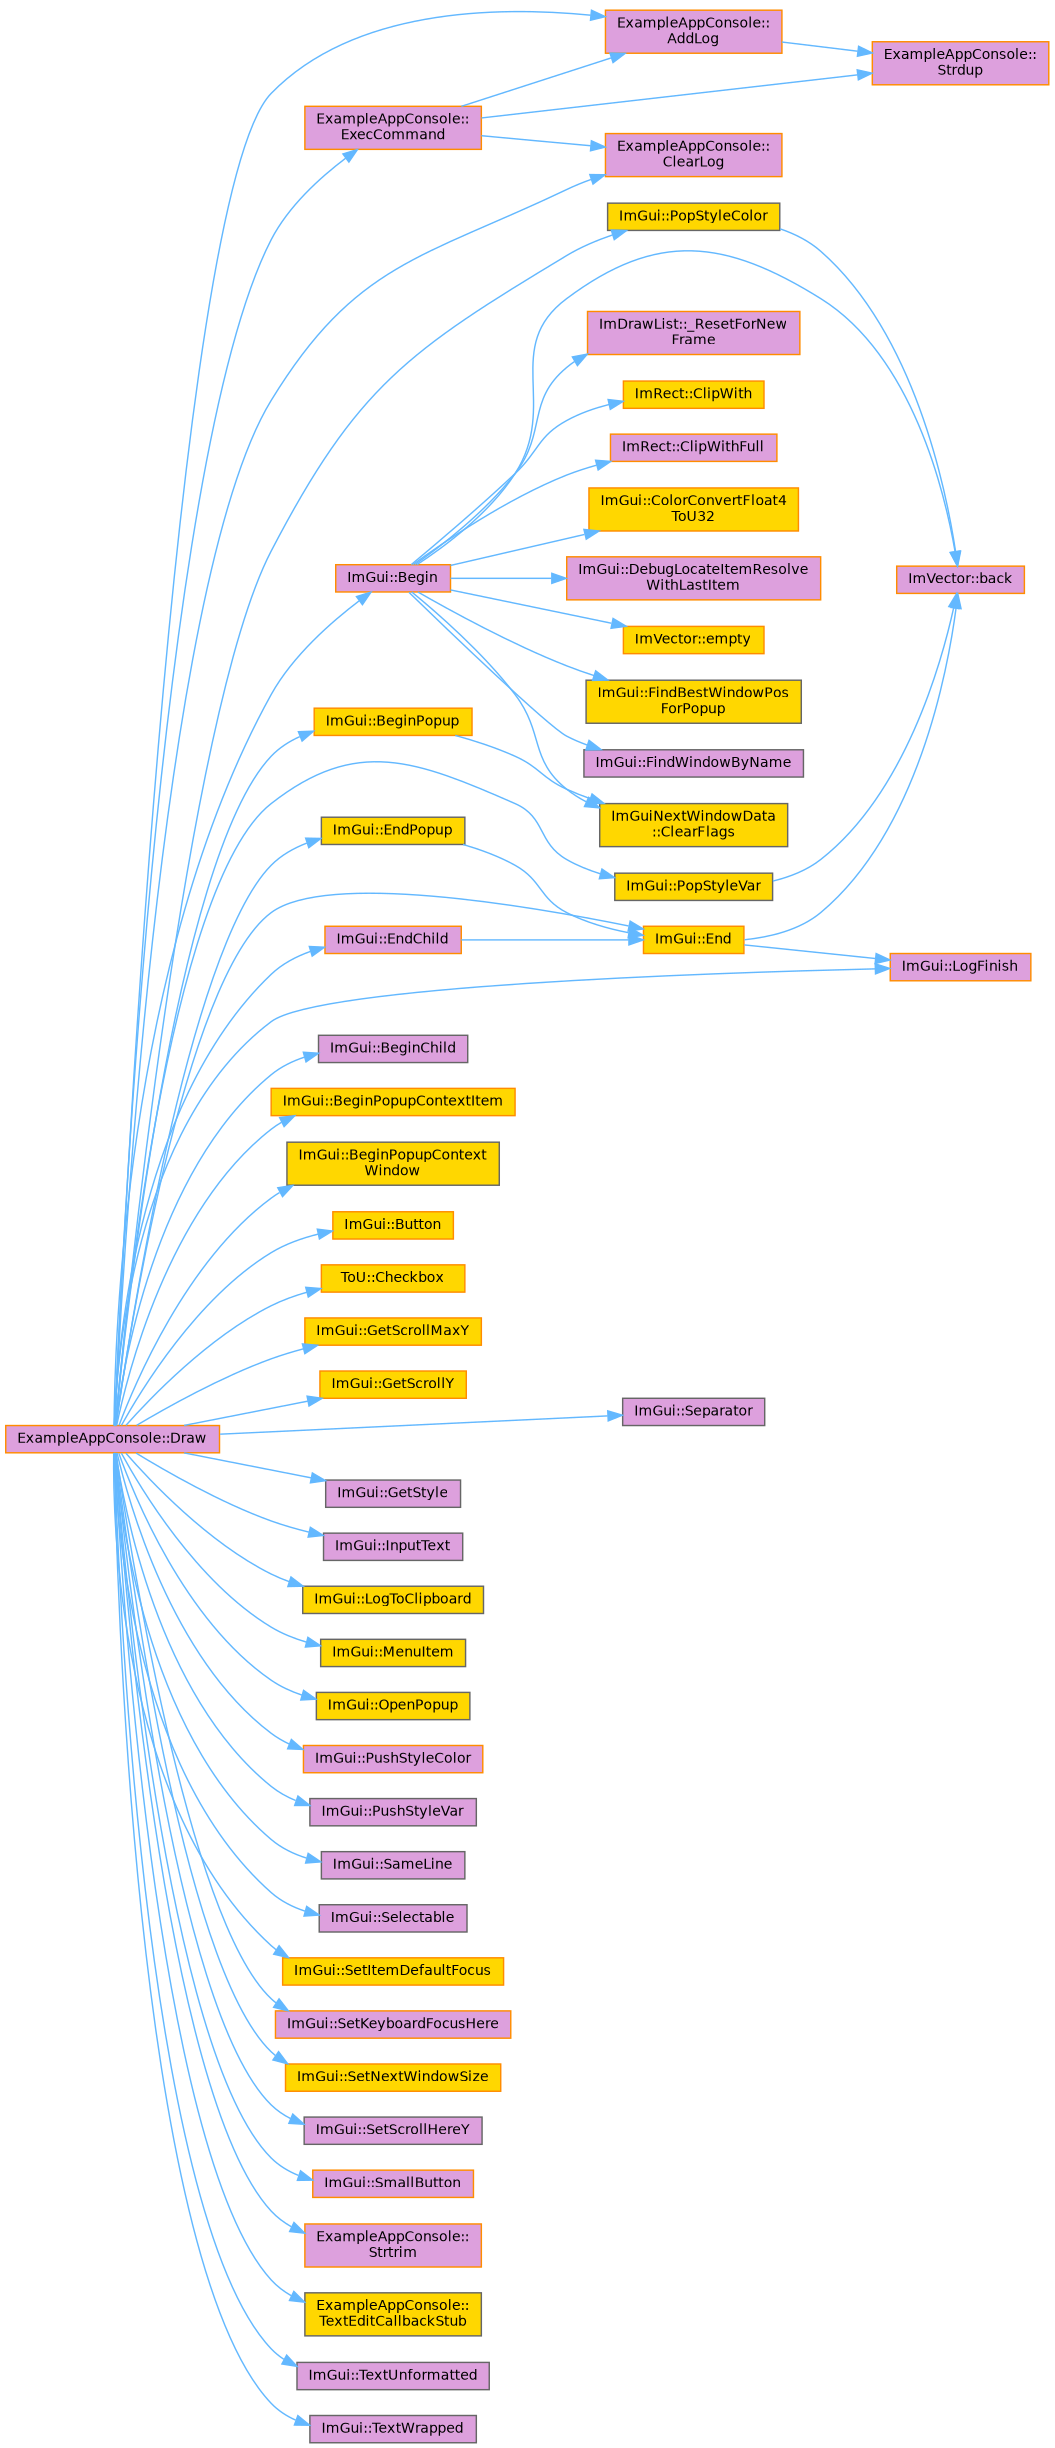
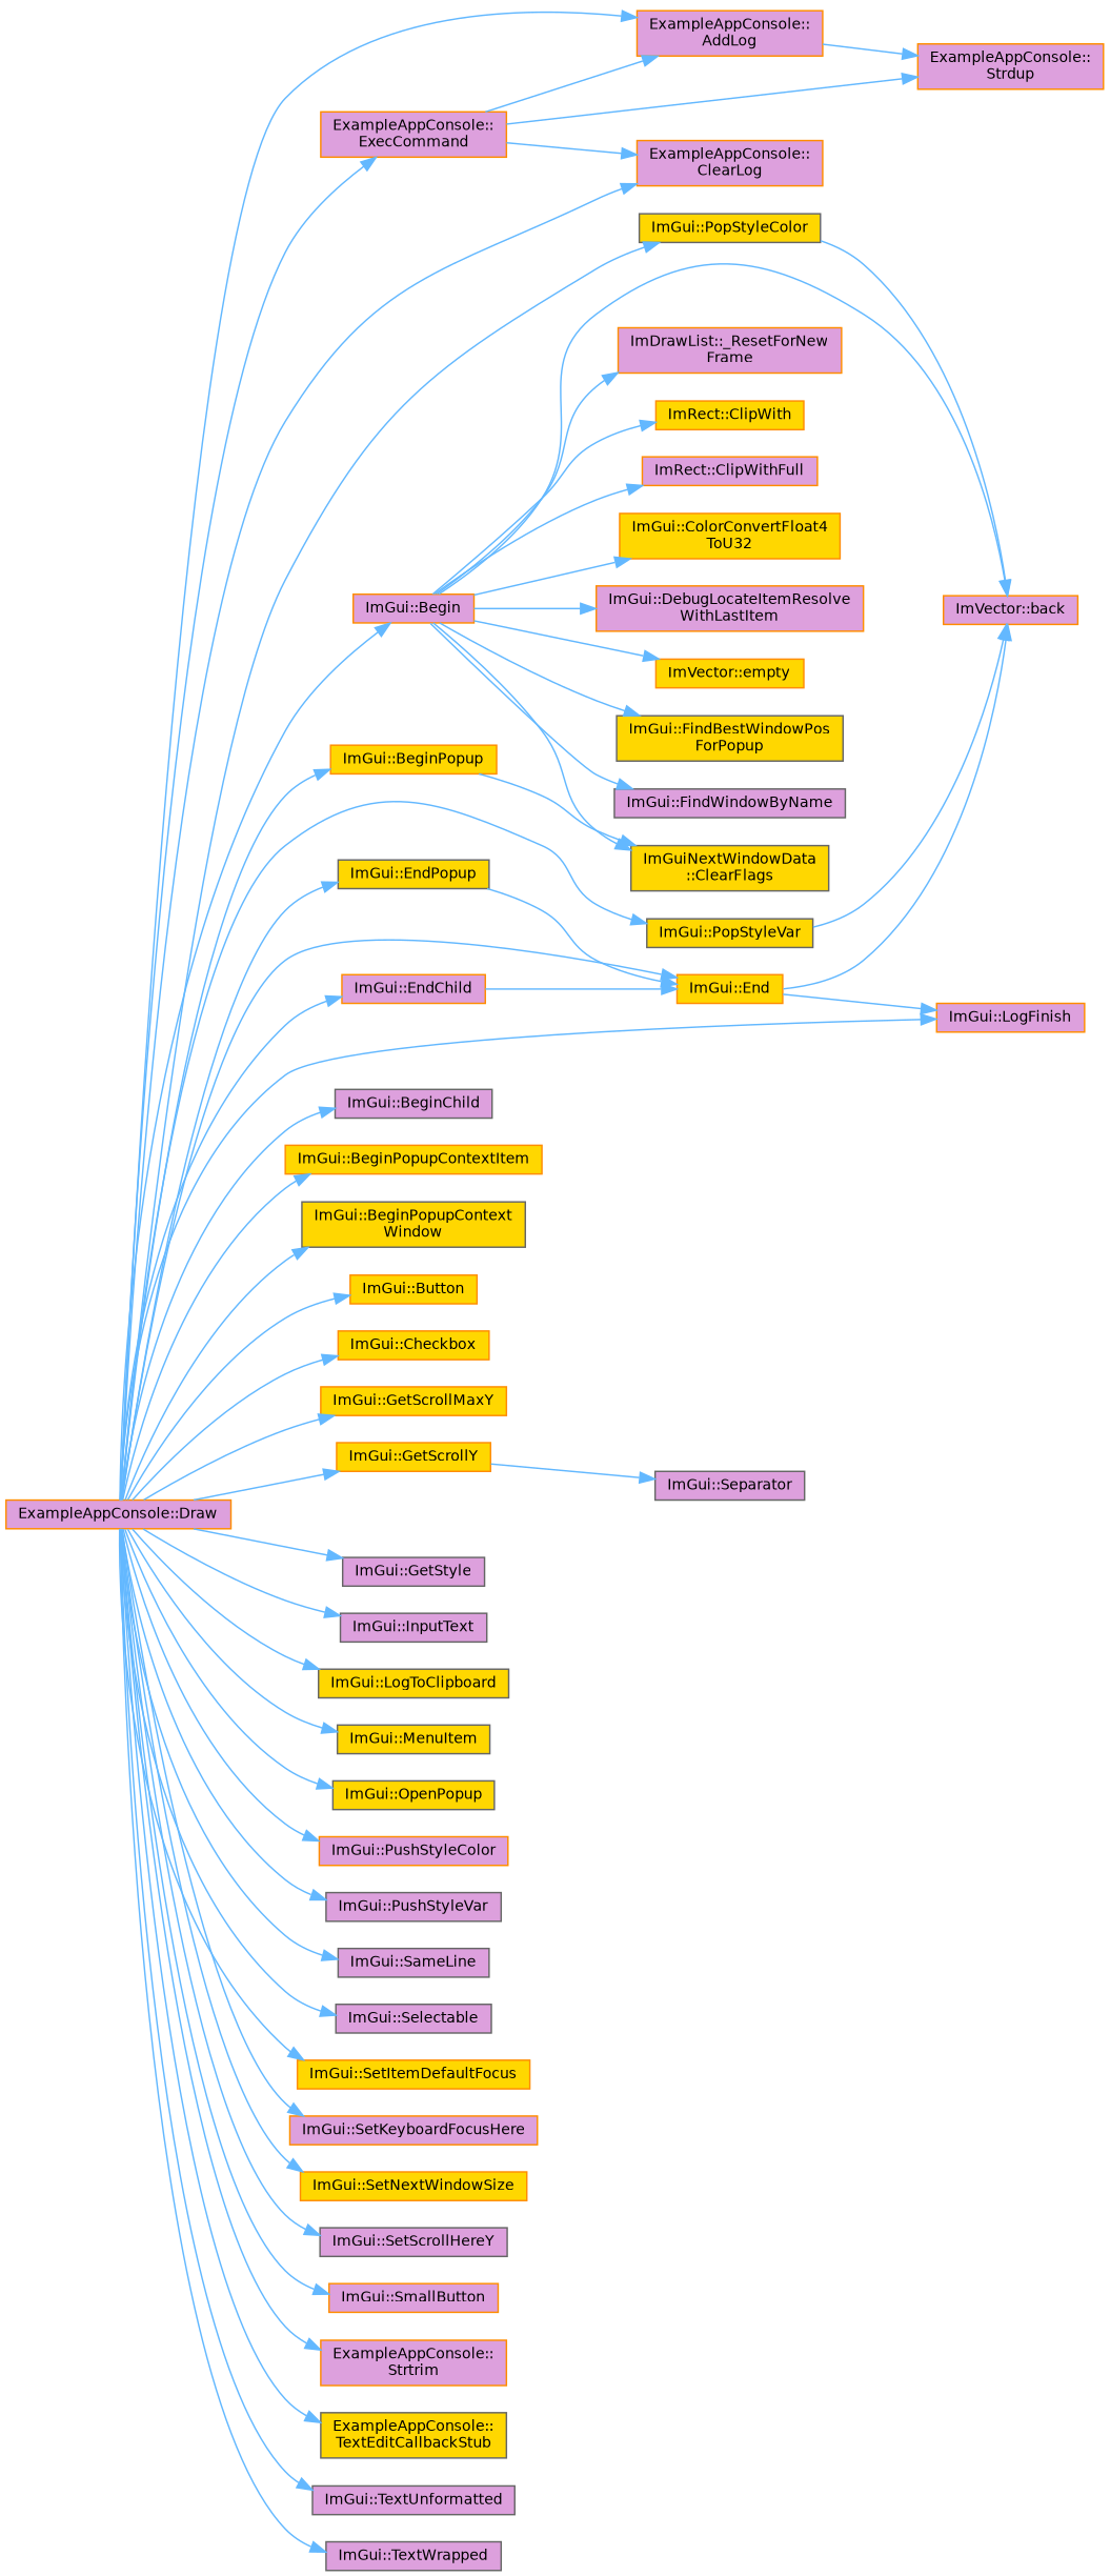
  digraph {
    rankdir=LR
    node [color=darkorange fillcolor=plum fontname=Helvetica fontsize=10 shape=box style=filled]
    edge [color=steelblue1 fontname=Helvetica fontsize=10 labelfontname=Helvetica labelfontsize=10 style=solid]
    n1 [fontcolor=black height=0.2 label="ExampleAppConsole::Draw" width=0.4]
    n2 [height=0.2 label="ExampleAppConsole::\lAddLog" width=0.4]
    n3 [height=0.2 label="ImGui::Begin" width=0.4]
    n4 [color=gray40 height=0.2 label="ImGui::BeginChild" width=0.4]
    n5 [fillcolor=gold height=0.2 label="ImGui::BeginPopup" width=0.4]
    n6 [fillcolor=gold height=0.2 label="ImGui::BeginPopupContextItem" width=0.4]
    n7 [color=gray40 fillcolor=gold height=0.2 label="ImGui::BeginPopupContext\lWindow" width=0.4]
    n8 [fillcolor=gold height=0.2 label="ImGui::Button" width=0.4]
-   n9 [fillcolor=gold height=0.2 label="ToU::Checkbox" width=0.4]
+   n9 [fillcolor=gold height=0.2 label="ImGui::Checkbox" width=0.4]
    n10 [height=0.2 label="ExampleAppConsole::\lClearLog" width=0.4]
    n11 [fillcolor=gold height=0.2 label="ImGui::End" width=0.4]
    n12 [height=0.2 label="ImGui::LogFinish" width=0.4]
    n13 [height=0.2 label="ImGui::EndChild" width=0.4]
    n14 [color=gray40 fillcolor=gold height=0.2 label="ImGui::EndPopup" width=0.4]
    n15 [height=0.2 label="ExampleAppConsole::\lExecCommand" width=0.4]
    n16 [fillcolor=gold height=0.2 label="ImGui::GetScrollMaxY" width=0.4]
    n17 [fillcolor=gold height=0.2 label="ImGui::GetScrollY" width=0.4]
    n18 [color=gray40 height=0.2 label="ImGui::GetStyle" width=0.4]
    n19 [color=gray40 height=0.2 label="ImGui::InputText" width=0.4]
    n20 [color=gray40 fillcolor=gold height=0.2 label="ImGui::LogToClipboard" width=0.4]
    n21 [color=gray40 fillcolor=gold height=0.2 label="ImGui::MenuItem" width=0.4]
    n22 [color=gray40 fillcolor=gold height=0.2 label="ImGui::OpenPopup" width=0.4]
    n23 [color=gray40 fillcolor=gold height=0.2 label="ImGui::PopStyleColor" width=0.4]
    n24 [color=gray40 fillcolor=gold height=0.2 label="ImGui::PopStyleVar" width=0.4]
    n25 [height=0.2 label="ImGui::PushStyleColor" width=0.4]
    n26 [color=gray40 height=0.2 label="ImGui::PushStyleVar" width=0.4]
    n27 [color=gray40 height=0.2 label="ImGui::SameLine" width=0.4]
    n28 [color=gray40 height=0.2 label="ImGui::Selectable" width=0.4]
    n29 [color=gray40 height=0.2 label="ImGui::Separator" width=0.4]
    n30 [fillcolor=gold height=0.2 label="ImGui::SetItemDefaultFocus" width=0.4]
    n31 [height=0.2 label="ImGui::SetKeyboardFocusHere" width=0.4]
    n32 [fillcolor=gold height=0.2 label="ImGui::SetNextWindowSize" width=0.4]
    n33 [color=gray40 height=0.2 label="ImGui::SetScrollHereY" width=0.4]
    n34 [height=0.2 label="ImGui::SmallButton" width=0.4]
    n35 [height=0.2 label="ExampleAppConsole::\lStrtrim" width=0.4]
    n36 [color=gray40 fillcolor=gold height=0.2 label="ExampleAppConsole::\lTextEditCallbackStub" width=0.4]
    n37 [color=gray40 height=0.2 label="ImGui::TextUnformatted" width=0.4]
    n38 [color=gray40 height=0.2 label="ImGui::TextWrapped" width=0.4]
    n39 [height=0.2 label="ExampleAppConsole::\lStrdup" width=0.4]
    n40 [height=0.2 label="ImDrawList::_ResetForNew\lFrame" width=0.4]
    n41 [height=0.2 label="ImVector::back" width=0.4]
    n42 [color=gray40 fillcolor=gold height=0.2 label="ImGuiNextWindowData\l::ClearFlags" width=0.4]
    n43 [fillcolor=gold height=0.2 label="ImRect::ClipWith" width=0.4]
    n44 [height=0.2 label="ImRect::ClipWithFull" width=0.4]
    n45 [fillcolor=gold height=0.2 label="ImGui::ColorConvertFloat4\lToU32" width=0.4]
    n46 [height=0.2 label="ImGui::DebugLocateItemResolve\lWithLastItem" width=0.4]
    n47 [fillcolor=gold height=0.2 label="ImVector::empty" width=0.4]
    n48 [color=gray40 fillcolor=gold height=0.2 label="ImGui::FindBestWindowPos\lForPopup" width=0.4]
    n49 [color=gray40 height=0.2 label="ImGui::FindWindowByName" width=0.4]
    n1 -> n2
    n1 -> n3
    n1 -> n4
    n1 -> n5
    n1 -> n6
    n1 -> n7
    n1 -> n8
    n1 -> n9
    n1 -> n10
    n1 -> n11
    n1 -> n12
    n1 -> n13
    n1 -> n14
    n1 -> n15
    n1 -> n16
    n1 -> n17
    n1 -> n18
    n1 -> n19
    n1 -> n20
    n1 -> n21
    n1 -> n22
    n1 -> n23
    n1 -> n24
    n1 -> n25
    n1 -> n26
    n1 -> n27
    n1 -> n28
-   n1 -> n29
+   n17 -> n29
    n1 -> n30
    n1 -> n31
    n1 -> n32
    n1 -> n33
    n1 -> n34
    n1 -> n35
    n1 -> n36
    n1 -> n37
    n1 -> n38
    n2 -> n39
    n3 -> n40
    n3 -> n41
    n3 -> n42
    n3 -> n43
    n3 -> n44
    n3 -> n45
    n3 -> n46
    n3 -> n47
    n3 -> n48
    n3 -> n49
    n5 -> n42
    n11 -> n12
    n11 -> n41
    n13 -> n11
    n14 -> n11
    n15 -> n2
    n15 -> n10
    n15 -> n39
    n23 -> n41
    n24 -> n41
  }
